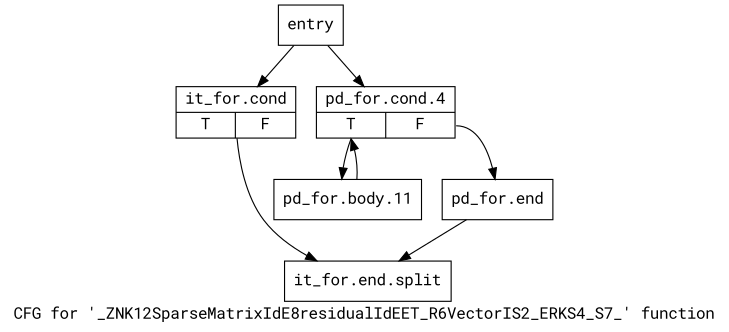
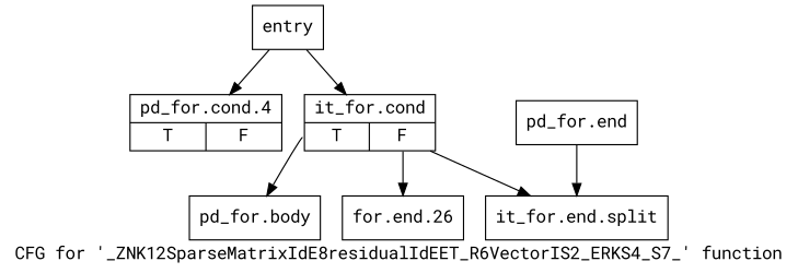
  digraph {
    fontname="Roboto Mono"
    label="CFG for '_ZNK12SparseMatrixIdE8residualIdEET_R6VectorIS2_ERKS4_S7_' function"
    node [fontname="Roboto Mono" shape=record]
    edge [fontname="Roboto Mono"]
    n1 [label="{entry}"]
    n2 [label="{it_for.cond|{<s0>T|<s1>F}}"]
    n3 [label="{pd_for.cond.4|{<s0>T|<s1>F}}"]
+   n4 [label="{pd_for.body}"]
+   n5 [label="{for.end.26}"]
    n6 [label="{it_for.end.split}"]
-   n7 [label="{pd_for.body.11}"]
    n8 [label="{pd_for.end}"]
    n1 -> n2
    n1 -> n3
+   n2 -> n4 [tailport=s0]
+   n2 -> n5 [tailport=s1]
    n2 -> n6
-   n3 -> n7 [tailport=s0]
-   n3 -> n8 [tailport=s1]
-   n7 -> n3
    n8 -> n6
  }
